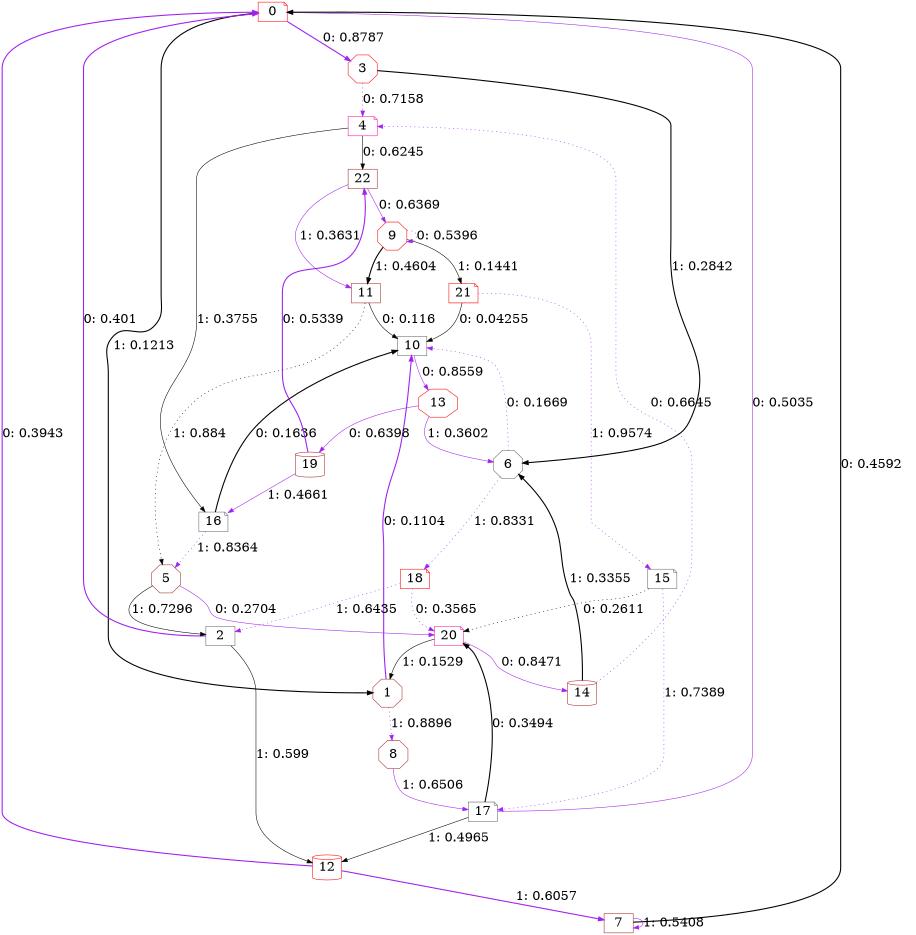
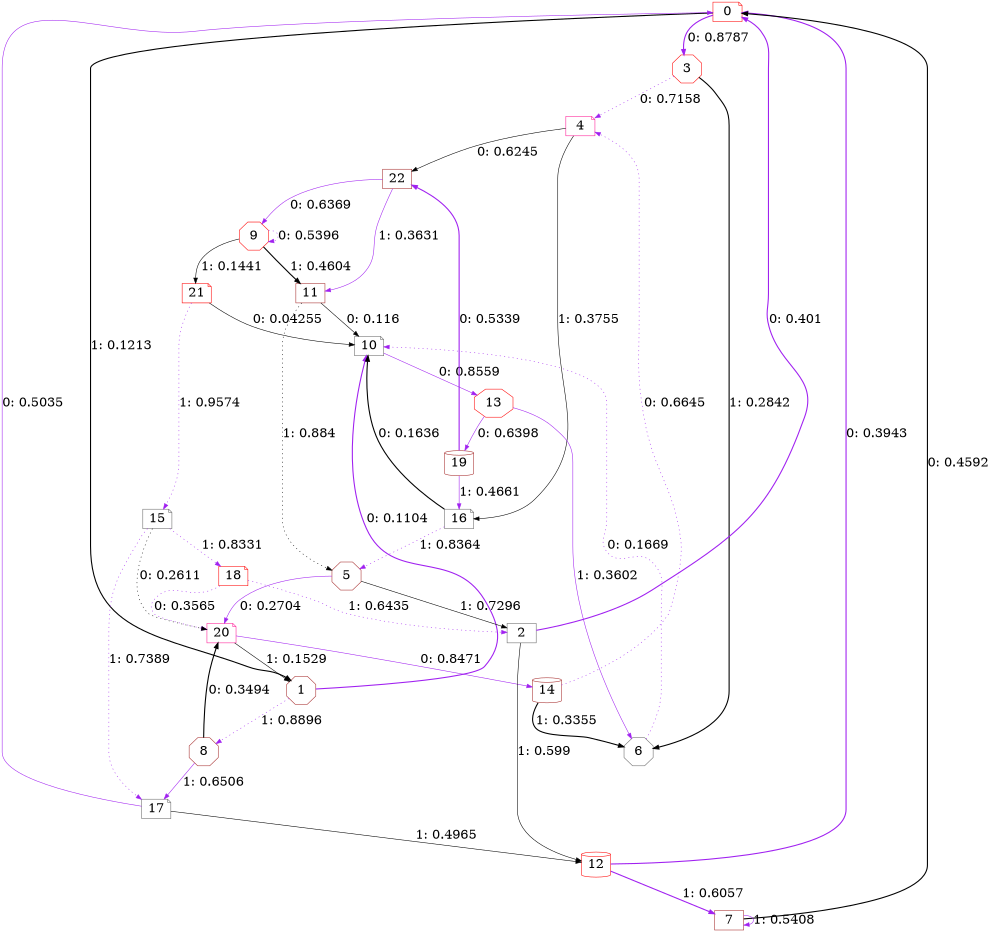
  digraph {
    node [color=brown fontsize=24 shape=note]
    edge [color=purple fontsize=24 style=solid]
    0 [color=red]
    3 [color=red shape=octagon]
    1 [shape=octagon]
    4 [color=deeppink]
    6 [color=gray40 shape=octagon]
-   10 [color=gray40 shape=box]
+   10 [color=gray40]
    8 [shape=octagon]
    22 [shape=box]
    16 [color=gray40]
    18 [color=red]
    13 [color=red shape=octagon]
    20 [color=deeppink]
    17 [color=gray40]
    19 [shape=cylinder]
    21 [color=red]
    15 [color=gray40]
    14 [shape=cylinder]
    12 [color=red shape=cylinder]
    2 [color=gray40 shape=box]
    7 [shape=box]
    9 [color=red shape=octagon]
    11 [shape=box]
    5 [shape=octagon]
    0 -> 3 [label="0: 0.8787   " style=bold]
    0 -> 1 [color=black label="1: 0.1213   " style=bold]
    3 -> 4 [label="0: 0.7158   " style=dotted]
    3 -> 6 [color=black label="1: 0.2842   " style=bold]
    1 -> 10 [label="0: 0.1104   " style=bold]
    1 -> 8 [label="1: 0.8896   " style=dotted]
    4 -> 22 [color=black label="0: 0.6245   "]
    4 -> 16 [color=black label="1: 0.3755   "]
    6 -> 10 [label="0: 0.1669   " style=dotted]
-   6 -> 18 [label="1: 0.8331   " style=dotted]
+   15 -> 18 [label="1: 0.8331   " style=dotted]
    10 -> 13 [label="0: 0.8559   "]
-   17 -> 20 [color=black label="0: 0.3494   " style=bold]
+   8 -> 20 [color=black label="0: 0.3494   " style=bold]
    8 -> 17 [label="1: 0.6506   "]
    22 -> 9 [label="0: 0.6369   "]
    22 -> 11 [label="1: 0.3631   "]
    16 -> 10 [color=black label="0: 0.1636   " style=bold]
    16 -> 5 [label="1: 0.8364   " style=dotted]
    18 -> 20 [label="0: 0.3565   " style=dotted]
    18 -> 2 [label="1: 0.6435   " style=dotted]
    13 -> 6 [label="1: 0.3602   "]
    13 -> 19 [label="0: 0.6398   "]
    20 -> 1 [color=black label="1: 0.1529   "]
    20 -> 14 [label="0: 0.8471   "]
    17 -> 0 [label="0: 0.5035   "]
    17 -> 12 [color=black label="1: 0.4965   "]
    19 -> 22 [label="0: 0.5339   " style=bold]
    19 -> 16 [label="1: 0.4661   "]
    21 -> 10 [color=black label="0: 0.04255  "]
    21 -> 15 [label="1: 0.9574   " style=dotted]
    15 -> 20 [color=black label="0: 0.2611   " style=dotted]
    15 -> 17 [label="1: 0.7389   " style=dotted]
    14 -> 4 [label="0: 0.6645   " style=dotted]
    14 -> 6 [color=black label="1: 0.3355   " style=bold]
    12 -> 0 [label="0: 0.3943   " style=bold]
    12 -> 7 [label="1: 0.6057   " style=bold]
    2 -> 0 [label="0: 0.401    " style=bold]
    2 -> 12 [color=black label="1: 0.599    "]
    7 -> 0 [color=black label="0: 0.4592   " style=bold]
    7 -> 7 [label="1: 0.5408   "]
    9 -> 21 [color=black label="1: 0.1441   "]
    9 -> 9 [label="0: 0.5396   " style=dotted]
    9 -> 11 [color=black label="1: 0.4604   " style=bold]
    11 -> 10 [color=black label="0: 0.116    "]
    11 -> 5 [color=black label="1: 0.884    " style=dotted]
    5 -> 20 [label="0: 0.2704   "]
    5 -> 2 [color=black label="1: 0.7296   "]
  }
